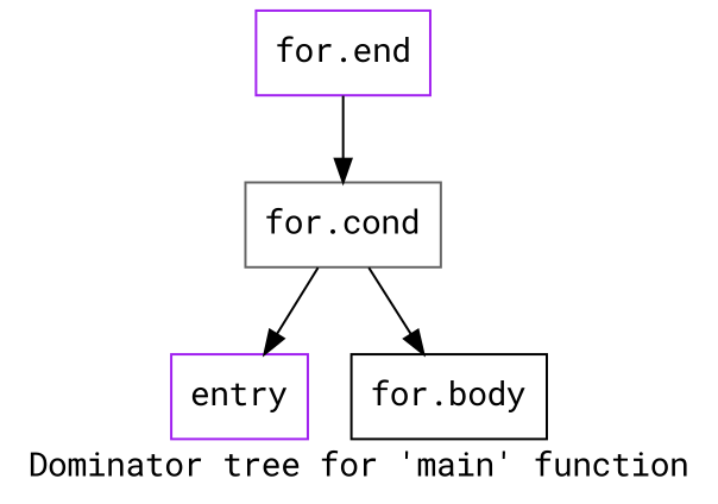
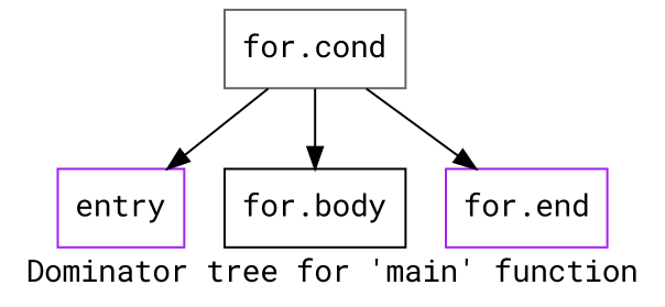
  digraph {
    fontname="Roboto Mono"
    label="Dominator tree for 'main' function"
    node [color=purple fontname="Roboto Mono" shape=record]
    edge [fontname="Roboto Mono"]
    n1 [label="{entry}"]
    n2 [color=gray40 label="{for.cond}"]
    n3 [color=black label="{for.body}"]
    n4 [label="{for.end}"]
    n2 -> n1
    n2 -> n3
-   n4 -> n2
+   n2 -> n4
  }
